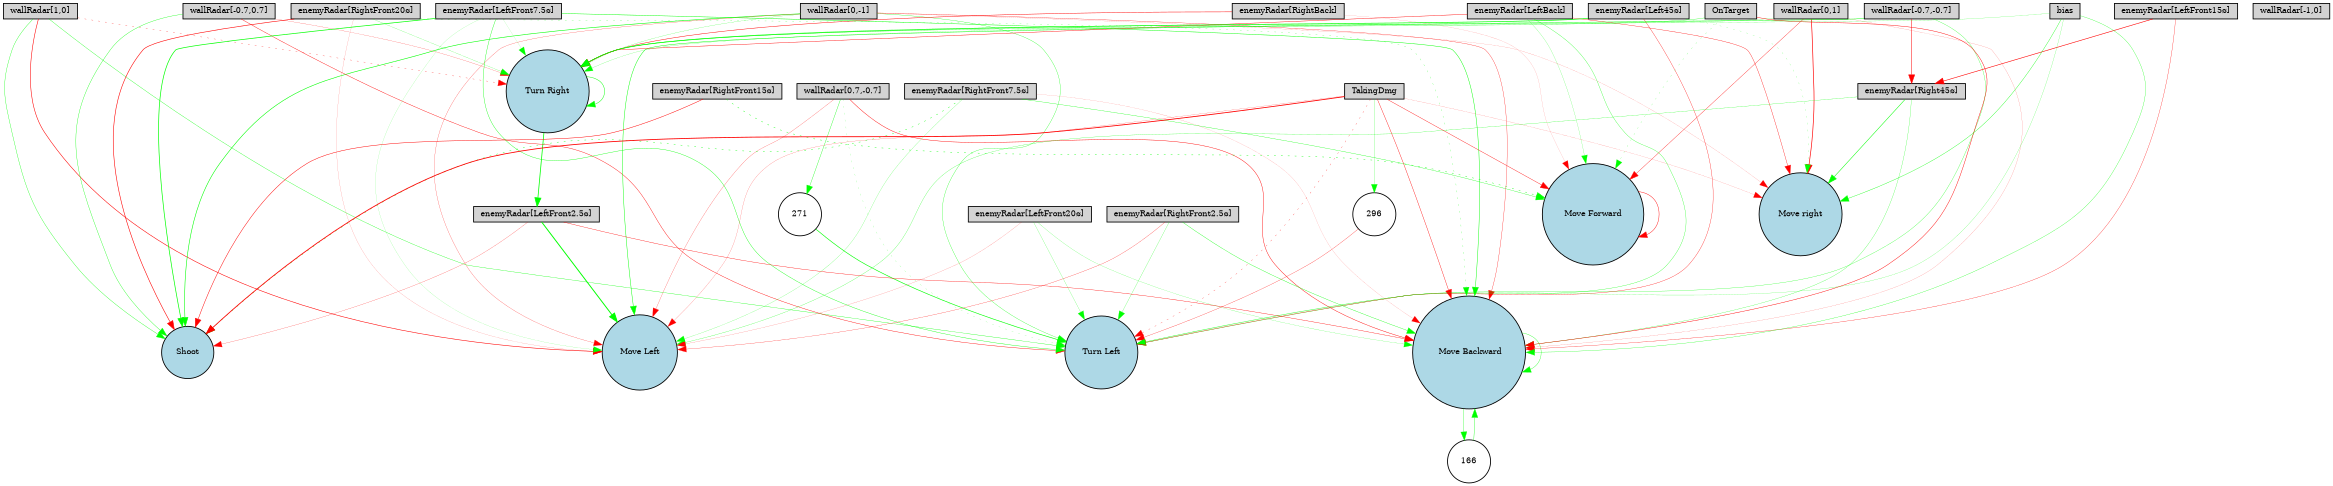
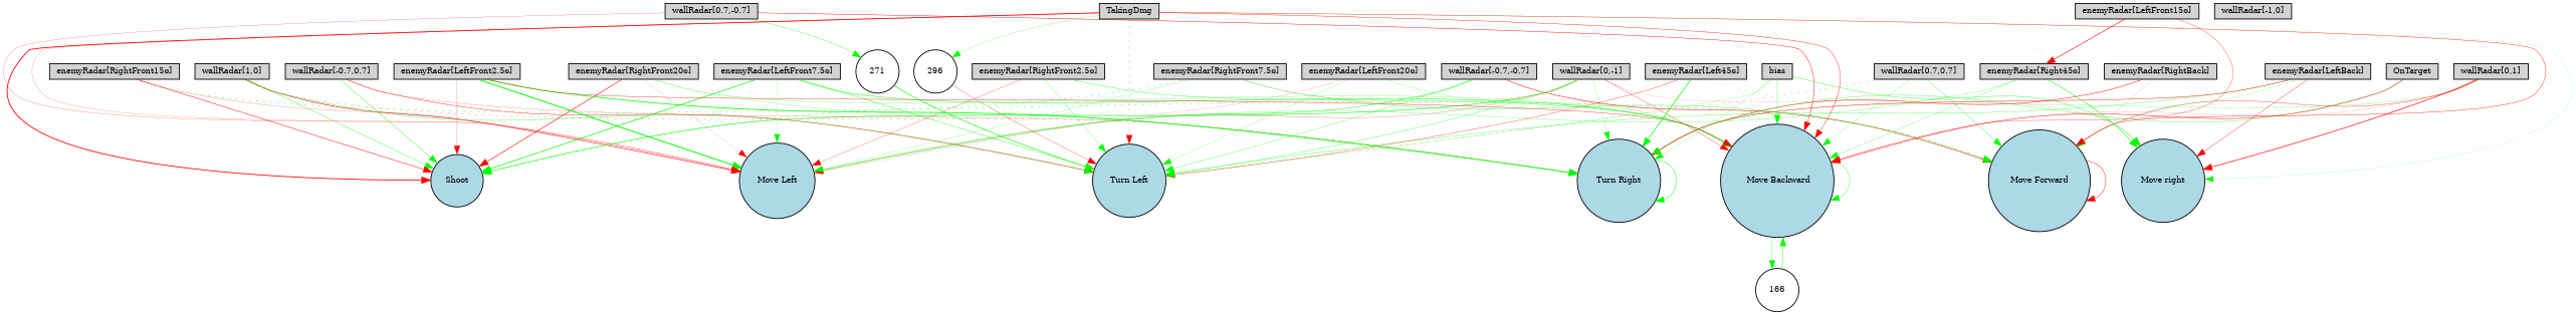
  digraph {
    node [fillcolor=lightgray fontsize=9 shape=box style=filled]
    edge [color=green style=solid]
    "wallRadar[1,0]" [height=0.2 width=0.2]
    Shoot [fillcolor=lightblue height=0.2 shape=circle width=0.2]
    "Move Left" [fillcolor=lightblue height=0.2 shape=circle width=0.2]
    "Turn Left" [fillcolor=lightblue height=0.2 shape=circle width=0.2]
    "Turn Right" [fillcolor=lightblue height=0.2 shape=circle width=0.2]
    "wallRadar[0,1]" [height=0.2 width=0.2]
    "Move Forward" [fillcolor=lightblue height=0.2 shape=circle width=0.2]
    " Move Backward" [fillcolor=lightblue height=0.2 shape=circle width=0.2]
    "Move right" [fillcolor=lightblue height=0.2 shape=circle width=0.2]
    166 [fillcolor=white height=0.2 shape=circle width=0.2]
    "wallRadar[-1,0]" [height=0.2 width=0.2]
    "wallRadar[0,-1]" [height=0.2 width=0.2]
+   "wallRadar[0.7,0.7]" [height=0.2 width=0.2]
    "wallRadar[-0.7,0.7]" [height=0.2 width=0.2]
    "wallRadar[-0.7,-0.7]" [height=0.2 width=0.2]
    "wallRadar[0.7,-0.7]" [height=0.2 width=0.2]
    271 [fillcolor=white height=0.2 shape=circle width=0.2]
    "enemyRadar[RightBack]" [height=0.2 width=0.2]
    "enemyRadar[LeftBack]" [height=0.2 width=0.2]
    "enemyRadar[Right45ø]" [height=0.2 width=0.2]
    "enemyRadar[Left45ø]" [height=0.2 width=0.2]
    "enemyRadar[RightFront20ø]" [height=0.2 width=0.2]
    "enemyRadar[LeftFront20ø]" [height=0.2 width=0.2]
    "enemyRadar[RightFront15ø]" [height=0.2 width=0.2]
    "enemyRadar[LeftFront15ø]" [height=0.2 width=0.2]
    "enemyRadar[RightFront7.5ø]" [height=0.2 width=0.2]
    "enemyRadar[LeftFront7.5ø]" [height=0.2 width=0.2]
    "enemyRadar[RightFront2.5ø]" [height=0.2 width=0.2]
    "enemyRadar[LeftFront2.5ø]" [height=0.2 width=0.2]
    OnTarget [height=0.2 width=0.2]
    TakingDmg [height=0.2 width=0.2]
    296 [fillcolor=white height=0.2 shape=circle width=0.2]
    bias [height=0.2 width=0.2]
    "wallRadar[1,0]" -> Shoot [penwidth=0.38082665435840224]
    "wallRadar[1,0]" -> "Move Left" [color=red penwidth=0.6282260683293744]
    "wallRadar[1,0]" -> "Turn Left" [penwidth=0.36846947166930155]
    "wallRadar[1,0]" -> "Turn Right" [color=red penwidth=0.29916661823165824 style=dotted]
    "Turn Right" -> "Turn Right" [penwidth=0.5196310476246296]
    "wallRadar[0,1]" -> "Turn Right" [penwidth=0.21917427549324167]
    "wallRadar[0,1]" -> "Move Forward" [color=red penwidth=0.3683188525806188]
    "wallRadar[0,1]" -> " Move Backward" [color=red penwidth=0.1374032916459014]
    "wallRadar[0,1]" -> "Move right" [color=red penwidth=0.7626325555192603]
    "Move Forward" -> "Move Forward" [color=red penwidth=0.47379565947729607]
    " Move Backward" -> " Move Backward" [penwidth=0.3621493933229536]
    " Move Backward" -> 166 [penwidth=0.3506573340821014]
    166 -> " Move Backward" [penwidth=0.4067449608759701]
    "wallRadar[0,-1]" -> Shoot [penwidth=0.6485342743679247]
    "wallRadar[0,-1]" -> "Move Left" [color=red penwidth=0.2397441987943499]
    "wallRadar[0,-1]" -> "Turn Left" [penwidth=0.3301123245323906]
    "wallRadar[0,-1]" -> "Turn Right" [penwidth=0.2059660082097256]
    "wallRadar[0,-1]" -> " Move Backward" [color=red penwidth=0.335477842114249]
    "wallRadar[0,-1]" -> "Move right" [color=red penwidth=0.11310785548930113]
+   "wallRadar[0.7,0.7]" -> "Turn Left" [color=red penwidth=0.2394376649055858 style=dotted]
+   "wallRadar[0.7,0.7]" -> "Move Forward" [penwidth=0.3319699595642063]
+   "wallRadar[0.7,0.7]" -> " Move Backward" [penwidth=0.20719111208392885]
    "wallRadar[-0.7,0.7]" -> Shoot [penwidth=0.39094340531984795]
    "wallRadar[-0.7,0.7]" -> "Turn Left" [color=red penwidth=0.451054251143442]
    "wallRadar[-0.7,0.7]" -> "Turn Right" [color=red penwidth=0.19602986233386552]
    "wallRadar[-0.7,-0.7]" -> "Move Left" [penwidth=0.5193182292907874]
    "wallRadar[-0.7,-0.7]" -> "Turn Left" [penwidth=0.3052093765320121]
-   "wallRadar[-0.7,-0.7]" -> "enemyRadar[Right45ø]" [color=red penwidth=0.5697249674818136]
+   "wallRadar[-0.7,-0.7]" -> "Move Forward" [color=red penwidth=0.5697249674818136]
    "wallRadar[0.7,-0.7]" -> "Move Left" [color=red penwidth=0.23014905562397855]
    "wallRadar[0.7,-0.7]" -> "Turn Left" [penwidth=0.1574780727549659 style=dotted]
    "wallRadar[0.7,-0.7]" -> " Move Backward" [color=red penwidth=0.48644274924286457]
    "wallRadar[0.7,-0.7]" -> 271 [penwidth=0.3879547846766537]
    271 -> "Turn Left" [penwidth=0.7126529055240703]
    "enemyRadar[RightBack]" -> "Turn Right" [color=red penwidth=0.5271605435486169]
    "enemyRadar[RightBack]" -> "Move Forward" [color=red penwidth=0.10416558499705796]
    "enemyRadar[LeftBack]" -> "Turn Left" [penwidth=0.32626553755837484]
    "enemyRadar[LeftBack]" -> "Turn Right" [color=red penwidth=0.46782191650651905]
    "enemyRadar[LeftBack]" -> "Move Forward" [penwidth=0.18980888722932346]
    "enemyRadar[LeftBack]" -> "Move right" [color=red penwidth=0.38603684559806184]
    "enemyRadar[Right45ø]" -> "Move Left" [penwidth=0.2625499296630244]
    "enemyRadar[Right45ø]" -> " Move Backward" [penwidth=0.267370144746782]
    "enemyRadar[Right45ø]" -> "Move right" [penwidth=0.578430218616731]
    "enemyRadar[Left45ø]" -> "Turn Left" [color=red penwidth=0.35623662260295597]
    "enemyRadar[Left45ø]" -> "Turn Right" [penwidth=0.7912448375648282]
    "enemyRadar[Left45ø]" -> "Move right" [penwidth=0.17747780665404866 style=dotted]
    "enemyRadar[RightFront20ø]" -> Shoot [color=red penwidth=0.6592488439624161]
    "enemyRadar[RightFront20ø]" -> "Move Left" [color=red penwidth=0.12556619155254709]
    "enemyRadar[RightFront20ø]" -> "Turn Right" [penwidth=0.1917355669329609]
-   "enemyRadar[RightFront20ø]" -> " Move Backward" [penwidth=0.23536508926946462 style=dotted]
+   "enemyRadar[RightFront20ø]" -> " Move Backward" [penwidth=0.23536508926946462]
    "enemyRadar[LeftFront20ø]" -> "Move Left" [color=red penwidth=0.1480841754021203]
    "enemyRadar[LeftFront20ø]" -> "Turn Left" [penwidth=0.20666382313337772]
    "enemyRadar[LeftFront20ø]" -> " Move Backward" [penwidth=0.18779401924582226]
    "enemyRadar[RightFront15ø]" -> Shoot [color=red penwidth=0.5396208171015439]
+   "enemyRadar[RightFront15ø]" -> "Move Left" [color=red penwidth=0.20966868955899415]
    "enemyRadar[RightFront15ø]" -> "Move Forward" [penwidth=0.4665932267719989 style=dotted]
    "enemyRadar[LeftFront15ø]" -> " Move Backward" [color=red penwidth=0.32981273140276524]
    "enemyRadar[LeftFront15ø]" -> "enemyRadar[Right45ø]" [color=red penwidth=0.665735778934184]
    "enemyRadar[RightFront7.5ø]" -> Shoot [penwidth=0.4513503103139773 style=dotted]
    "enemyRadar[RightFront7.5ø]" -> "Move Left" [penwidth=0.1927529686389815]
    "enemyRadar[RightFront7.5ø]" -> "Move Forward" [penwidth=0.3516542977688576]
    "enemyRadar[RightFront7.5ø]" -> " Move Backward" [color=red penwidth=0.10221658371689936]
    "enemyRadar[LeftFront7.5ø]" -> Shoot [penwidth=0.7928672586687826]
    "enemyRadar[LeftFront7.5ø]" -> "Move Left" [penwidth=0.123776823017723]
    "enemyRadar[LeftFront7.5ø]" -> "Turn Left" [penwidth=0.4192122777280778]
    "enemyRadar[LeftFront7.5ø]" -> "Turn Right" [penwidth=0.10178758872115434]
    "enemyRadar[LeftFront7.5ø]" -> " Move Backward" [penwidth=0.5165218593749413]
    "enemyRadar[RightFront2.5ø]" -> "Move Left" [color=red penwidth=0.26989266158980385]
    "enemyRadar[RightFront2.5ø]" -> "Turn Left" [penwidth=0.23738695600376689]
    "enemyRadar[RightFront2.5ø]" -> " Move Backward" [penwidth=0.38586472693891305]
    "enemyRadar[LeftFront2.5ø]" -> Shoot [color=red penwidth=0.22358607506529937]
    "enemyRadar[LeftFront2.5ø]" -> "Move Left" [penwidth=1.1189944833216299]
-   "Turn Right" -> "enemyRadar[LeftFront2.5ø]" [penwidth=0.8780932084369933]
+   "enemyRadar[LeftFront2.5ø]" -> "Turn Right" [penwidth=0.8780932084369933]
    "enemyRadar[LeftFront2.5ø]" -> " Move Backward" [color=red penwidth=0.4039480499176349]
    OnTarget -> "Turn Right" [penwidth=0.34329986190183237]
    OnTarget -> "Move Forward" [penwidth=0.18629275329557635 style=dotted]
    OnTarget -> " Move Backward" [color=red penwidth=0.49531963628165165]
    TakingDmg -> Shoot [color=red penwidth=0.9681907538588056]
    TakingDmg -> "Move Left" [color=red penwidth=0.17437267986398808]
    TakingDmg -> "Turn Left" [color=red penwidth=0.27887522891688865 style=dotted]
    TakingDmg -> "Move Forward" [color=red penwidth=0.42482201524737884]
    TakingDmg -> " Move Backward" [color=red penwidth=0.4326386366571471]
-   TakingDmg -> "Move right" [color=red penwidth=0.11715304845418842]
+   TakingDmg -> "Move right" [penwidth=0.11715304845418842]
    TakingDmg -> 296 [penwidth=0.2367882541720769]
    296 -> "Turn Left" [color=red penwidth=0.2981604426286527]
    bias -> "Turn Left" [penwidth=0.1972097087582088]
    bias -> "Turn Right" [penwidth=0.19313099915051504]
    bias -> " Move Backward" [penwidth=0.31922591633904235]
    bias -> "Move right" [penwidth=0.3945185393829742]
  }
